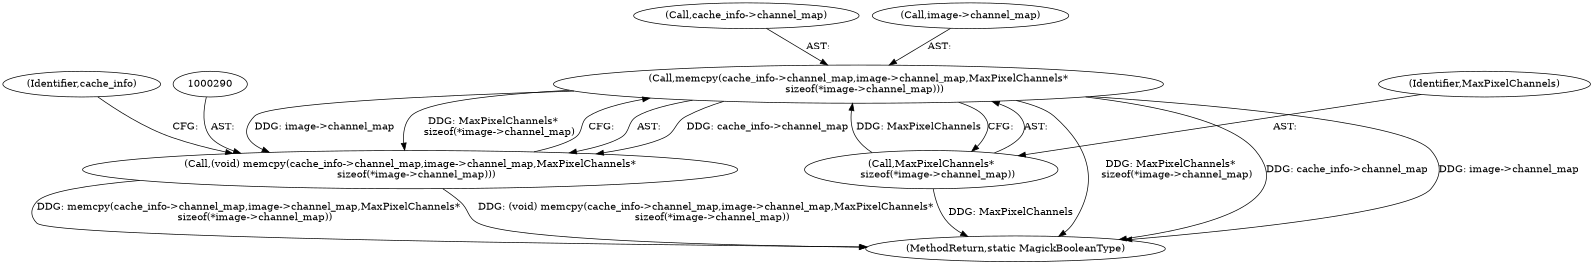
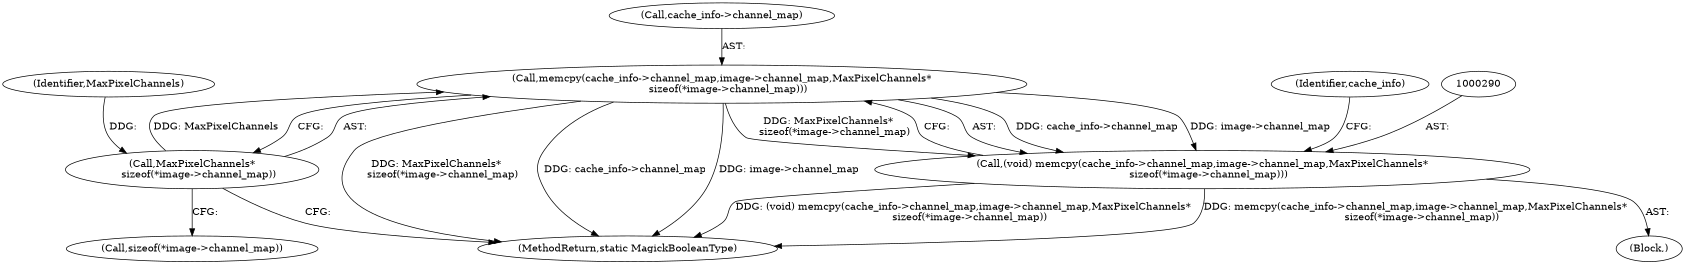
  digraph {
    n1 [label="(Call,memcpy(cache_info->channel_map,image->channel_map,MaxPixelChannels*\n    sizeof(*image->channel_map)))"]
    n2 [label="(Call,MaxPixelChannels*\n    sizeof(*image->channel_map))"]
    n3 [label="(Call,(void) memcpy(cache_info->channel_map,image->channel_map,MaxPixelChannels*\n    sizeof(*image->channel_map)))"]
    n4 [label="(MethodReturn,static MagickBooleanType)"]
+   n5 [label="(Call,sizeof(*image->channel_map))"]
+   n6 [label="(Block,)"]
    n7 [label="(Identifier,MaxPixelChannels)"]
    n8 [label="(Call,cache_info->channel_map)"]
    n9 [label="(Identifier,cache_info)"]
-   n10 [label="(Call,image->channel_map)"]
    1000290
    n1 -> n2 [label="CFG: "]
    n1 -> n3 [label="AST: "]
    n1 -> n3 [label="DDG: cache_info->channel_map"]
    n1 -> n3 [label="DDG: image->channel_map"]
    n1 -> n3 [label="DDG: MaxPixelChannels*\n    sizeof(*image->channel_map)"]
    n1 -> n4 [label="DDG: MaxPixelChannels*\n    sizeof(*image->channel_map)"]
    n1 -> n4 [label="DDG: cache_info->channel_map"]
    n1 -> n4 [label="DDG: image->channel_map"]
    n2 -> n1 [label="AST: "]
    n2 -> n1 [label="DDG: MaxPixelChannels"]
-   n2 -> n4 [label="DDG: MaxPixelChannels"]
+   n2 -> n4 [label="CFG: "]
+   n2 -> n5 [label="CFG: "]
    n3 -> n1 [label="CFG: "]
    n3 -> n4 [label="DDG: memcpy(cache_info->channel_map,image->channel_map,MaxPixelChannels*\n    sizeof(*image->channel_map))"]
    n3 -> n4 [label="DDG: (void) memcpy(cache_info->channel_map,image->channel_map,MaxPixelChannels*\n    sizeof(*image->channel_map))"]
-   n7 -> n2 [label="AST: "]
+   n3 -> n6 [label="AST: "]
+   n7 -> n2 [label="DDG: "]
    n8 -> n1 [label="AST: "]
    n9 -> n3 [label="CFG: "]
-   n10 -> n1 [label="AST: "]
    1000290 -> n3 [label="AST: "]
  }
